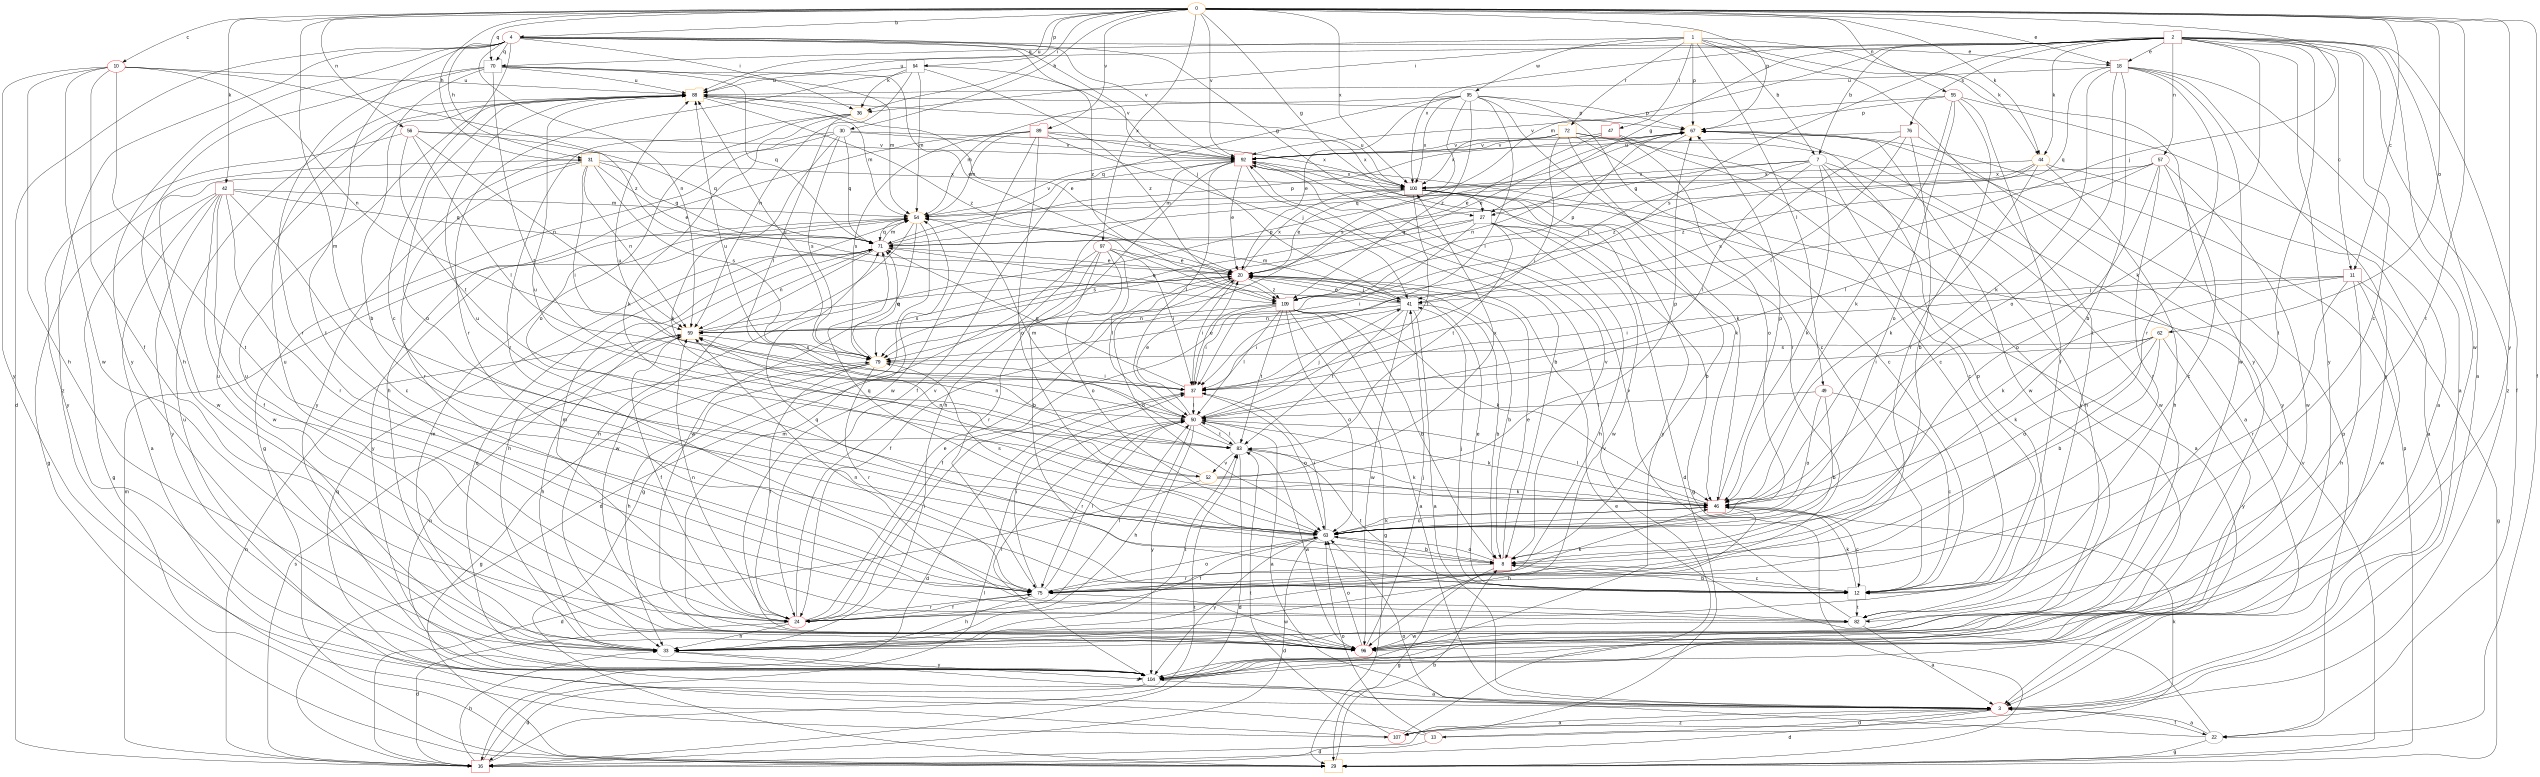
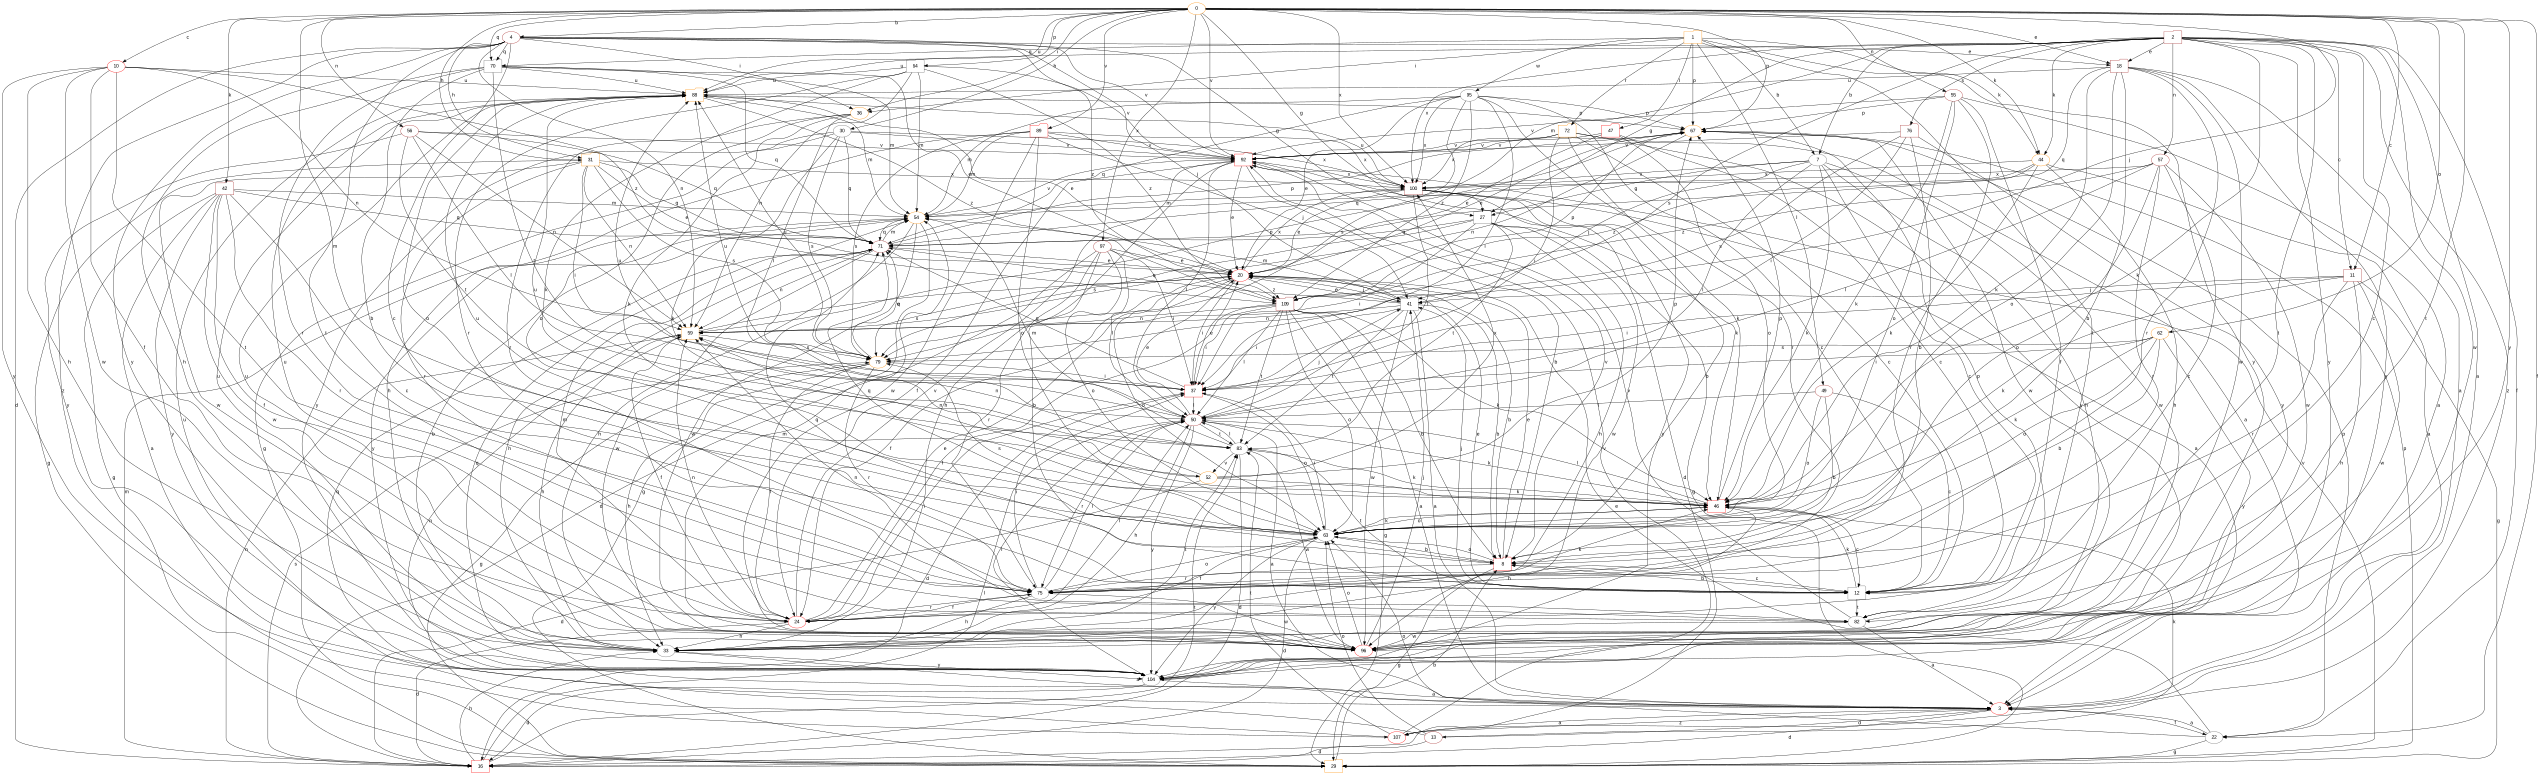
  strict digraph {
    fontname="Liberation Sans"
    node [color=brown fontname="Liberation Sans" shape=ellipse]
    edge [fontname="Liberation Sans"]
    0 [color=darkorange]
    4
    10 [color=red]
    11 [shape=folder]
    18 [shape=folder]
    22 [color=gray40]
    27 [color=gray40 shape=folder]
    30 [color=gray40]
    31 [color=darkorange shape=folder]
    36 [color=darkorange]
    41 [color=gray40 shape=folder]
    42 [shape=folder]
    44 [color=darkorange]
    52 [color=darkorange]
    55
    56
    62 [color=darkorange]
    64 [color=gray40 shape=folder]
    67 [color=darkorange]
    70 [color=gray40 shape=folder]
    82 [color=gray40]
    88 [color=darkorange shape=folder]
    89 [color=red shape=folder]
    92 [color=red shape=folder]
    97
    100 [shape=folder]
    104 [color=gray40]
    12 [color=gray40 shape=folder]
    107 [color=red]
    16 [color=red shape=folder]
    59 [color=darkorange shape=folder]
    109 [shape=folder]
    96 [color=red]
    33 [color=gray40]
    24 [color=red]
    46 [color=red shape=folder]
    29 [color=darkorange shape=folder]
    75 [color=gray40]
    37 [color=red shape=folder]
    3 [color=red]
    8 [color=red shape=folder]
    63 [color=gray40]
    71
    20 [color=red]
    79 [color=darkorange]
    83 [color=gray40]
    50
    54 [color=darkorange]
    1 [color=darkorange shape=folder]
    7 [color=gray40]
    47 [color=red shape=folder]
    49
    72 [color=darkorange shape=folder]
    95 [color=gray40]
    2 [shape=folder]
    57
    76 [shape=folder]
    13
    0 -> 4 [label=b]
    0 -> 10 [label=c]
    0 -> 11 [label=c]
    0 -> 18 [label=e]
    0 -> 22 [label=f]
    0 -> 27 [label=g]
    0 -> 30 [label=h]
    0 -> 31 [label=h]
    0 -> 36 [label=i]
    0 -> 41 [label=j]
    0 -> 42 [label=k]
    0 -> 44 [label=k]
    0 -> 52 [label=m]
    0 -> 55 [label=n]
    0 -> 56 [label=n]
    0 -> 62 [label=o]
    0 -> 64 [label=p]
    0 -> 67 [label=p]
    0 -> 70 [label=q]
    0 -> 82 [label=t]
    0 -> 88 [label=u]
    0 -> 89 [label=v]
    0 -> 92 [label=v]
    0 -> 97 [label=x]
    0 -> 100 [label=x]
    0 -> 104 [label=y]
    4 -> 18 [label=e]
    4 -> 27 [label=g]
    4 -> 31 [label=h]
    4 -> 36 [label=i]
    4 -> 41 [label=j]
    4 -> 70 [label=q]
    4 -> 82 [label=t]
    4 -> 92 [label=v]
    4 -> 104 [label=y]
    4 -> 12 [label=c]
    4 -> 107 [label=z]
    4 -> 16 [label=d]
    4 -> 59 [label=n]
    4 -> 109 [label=z]
    10 -> 82 [label=t]
    10 -> 88 [label=u]
    10 -> 104 [label=y]
    10 -> 59 [label=n]
    10 -> 109 [label=z]
    10 -> 96 [label=w]
    10 -> 33 [label=h]
    10 -> 24 [label=f]
    11 -> 41 [label=j]
    11 -> 96 [label=w]
    11 -> 33 [label=h]
    11 -> 46 [label=k]
    11 -> 29 [label=g]
    11 -> 75 [label=r]
    11 -> 37 [label=i]
    18 -> 88 [label=u]
    18 -> 104 [label=y]
    18 -> 96 [label=w]
    18 -> 46 [label=k]
    18 -> 75 [label=r]
    18 -> 3 [label=a]
    18 -> 8 [label=b]
    18 -> 63 [label=o]
    18 -> 71 [label=q]
    22 -> 67 [label=p]
    22 -> 29 [label=g]
    22 -> 3 [label=a]
    22 -> 63 [label=o]
    22 -> 20 [label=e]
    27 -> 96 [label=w]
    27 -> 33 [label=h]
    27 -> 29 [label=g]
    27 -> 37 [label=i]
    27 -> 71 [label=q]
    27 -> 79 [label=s]
    27 -> 83 [label=t]
    30 -> 92 [label=v]
    30 -> 100 [label=x]
    30 -> 104 [label=y]
    30 -> 46 [label=k]
    30 -> 29 [label=g]
    30 -> 71 [label=q]
    30 -> 79 [label=s]
    31 -> 100 [label=x]
    31 -> 59 [label=n]
    31 -> 96 [label=w]
    31 -> 29 [label=g]
    31 -> 75 [label=r]
    31 -> 37 [label=i]
    31 -> 71 [label=q]
    31 -> 20 [label=e]
    31 -> 79 [label=s]
    36 -> 46 [label=k]
    36 -> 75 [label=r]
    36 -> 63 [label=o]
    36 -> 50 [label=l]
    41 -> 59 [label=n]
    41 -> 96 [label=w]
    41 -> 37 [label=i]
    41 -> 3 [label=a]
    41 -> 8 [label=b]
    41 -> 71 [label=q]
    41 -> 20 [label=e]
    41 -> 83 [label=t]
    41 -> 54 [label=m]
    42 -> 104 [label=y]
    42 -> 12 [label=c]
    42 -> 96 [label=w]
    42 -> 24 [label=f]
    42 -> 29 [label=g]
    42 -> 75 [label=r]
    42 -> 3 [label=a]
    42 -> 71 [label=q]
    42 -> 54 [label=m]
    44 -> 100 [label=x]
    44 -> 109 [label=z]
    44 -> 33 [label=h]
    44 -> 46 [label=k]
    44 -> 3 [label=a]
    44 -> 71 [label=q]
    52 -> 67 [label=p]
    52 -> 88 [label=u]
    52 -> 100 [label=x]
    52 -> 16 [label=d]
    52 -> 59 [label=n]
    52 -> 46 [label=k]
    55 -> 67 [label=p]
    55 -> 92 [label=v]
    55 -> 24 [label=f]
    55 -> 46 [label=k]
    55 -> 75 [label=r]
    55 -> 3 [label=a]
    55 -> 63 [label=o]
    56 -> 92 [label=v]
    56 -> 104 [label=y]
    56 -> 59 [label=n]
    56 -> 71 [label=q]
    56 -> 83 [label=t]
    56 -> 50 [label=l]
    62 -> 104 [label=y]
    62 -> 46 [label=k]
    62 -> 37 [label=i]
    62 -> 8 [label=b]
    62 -> 63 [label=o]
    62 -> 79 [label=s]
    64 -> 88 [label=u]
    64 -> 92 [label=v]
    64 -> 59 [label=n]
    64 -> 109 [label=z]
-   64 -> 36 [label=k]
+   64 -> 46 [label=k]
    64 -> 75 [label=r]
    64 -> 54 [label=m]
    67 -> 92 [label=v]
    67 -> 59 [label=n]
    67 -> 96 [label=w]
    67 -> 20 [label=e]
    70 -> 88 [label=u]
    70 -> 33 [label=h]
    70 -> 75 [label=r]
    70 -> 8 [label=b]
    70 -> 71 [label=q]
    70 -> 20 [label=e]
    70 -> 83 [label=t]
    70 -> 54 [label=m]
    82 -> 67 [label=p]
    82 -> 92 [label=v]
    82 -> 59 [label=n]
    82 -> 96 [label=w]
    82 -> 3 [label=a]
    88 -> 67 [label=p]
    88 -> 109 [label=z]
    88 -> 63 [label=o]
    88 -> 20 [label=e]
    88 -> 54 [label=m]
    89 -> 41 [label=j]
    89 -> 92 [label=v]
    89 -> 100 [label=x]
    89 -> 96 [label=w]
    89 -> 33 [label=h]
    89 -> 63 [label=o]
    89 -> 79 [label=s]
    89 -> 54 [label=m]
    92 -> 100 [label=x]
    92 -> 33 [label=h]
    92 -> 24 [label=f]
    92 -> 46 [label=k]
    92 -> 8 [label=b]
    92 -> 20 [label=e]
    92 -> 50 [label=l]
    97 -> 16 [label=d]
    97 -> 75 [label=r]
    97 -> 37 [label=i]
    97 -> 8 [label=b]
    97 -> 63 [label=o]
    97 -> 20 [label=e]
    97 -> 50 [label=l]
    100 -> 88 [label=u]
    100 -> 104 [label=y]
    100 -> 16 [label=d]
    100 -> 3 [label=a]
    100 -> 8 [label=b]
    100 -> 20 [label=e]
    100 -> 50 [label=l]
    100 -> 54 [label=m]
    104 -> 16 [label=d]
    104 -> 3 [label=a]
    104 -> 71 [label=q]
    104 -> 50 [label=l]
    12 -> 41 [label=j]
    12 -> 82 [label=t]
    12 -> 46 [label=k]
    12 -> 8 [label=b]
    12 -> 71 [label=q]
    12 -> 20 [label=e]
    12 -> 83 [label=t]
    107 -> 88 [label=u]
    107 -> 92 [label=v]
    107 -> 3 [label=a]
    107 -> 83 [label=t]
    16 -> 59 [label=n]
    16 -> 33 [label=h]
    16 -> 79 [label=s]
    16 -> 83 [label=t]
    16 -> 50 [label=l]
    16 -> 54 [label=m]
    59 -> 67 [label=p]
    59 -> 33 [label=h]
    59 -> 24 [label=f]
    59 -> 20 [label=e]
    59 -> 79 [label=s]
    109 -> 67 [label=p]
    109 -> 59 [label=n]
    109 -> 24 [label=f]
    109 -> 46 [label=k]
    109 -> 29 [label=g]
    109 -> 37 [label=i]
    109 -> 3 [label=a]
    109 -> 8 [label=b]
    109 -> 63 [label=o]
    109 -> 83 [label=t]
    109 -> 50 [label=l]
    96 -> 41 [label=j]
    96 -> 88 [label=u]
    96 -> 63 [label=o]
    96 -> 54 [label=m]
    33 -> 88 [label=u]
    33 -> 104 [label=y]
    33 -> 3 [label=a]
    33 -> 83 [label=t]
-   33 -> 54 [label=m]
+   33 -> 54 [label=b]
    24 -> 88 [label=u]
    24 -> 92 [label=v]
    24 -> 16 [label=d]
    24 -> 59 [label=n]
    24 -> 33 [label=h]
    24 -> 75 [label=r]
    24 -> 37 [label=i]
    24 -> 20 [label=e]
    24 -> 50 [label=l]
    24 -> 54 [label=m]
    46 -> 67 [label=p]
    46 -> 12 [label=c]
    46 -> 33 [label=h]
    46 -> 63 [label=o]
    46 -> 50 [label=l]
    29 -> 67 [label=p]
    29 -> 92 [label=v]
    29 -> 8 [label=b]
    75 -> 96 [label=w]
    75 -> 33 [label=h]
    75 -> 24 [label=f]
    75 -> 46 [label=k]
    75 -> 37 [label=i]
    75 -> 63 [label=o]
    75 -> 50 [label=l]
    37 -> 88 [label=u]
    37 -> 16 [label=d]
    37 -> 63 [label=o]
    37 -> 71 [label=q]
    37 -> 20 [label=e]
    37 -> 50 [label=l]
    3 -> 22 [label=f]
    3 -> 107 [label=z]
    3 -> 16 [label=d]
    3 -> 59 [label=n]
    3 -> 13 [label=d]
    8 -> 92 [label=v]
    8 -> 12 [label=c]
    8 -> 29 [label=g]
    8 -> 75 [label=r]
    8 -> 63 [label=o]
    8 -> 20 [label=e]
    63 -> 88 [label=u]
    63 -> 104 [label=y]
    63 -> 16 [label=d]
    63 -> 24 [label=f]
    63 -> 46 [label=k]
    63 -> 37 [label=i]
    63 -> 8 [label=b]
    63 -> 71 [label=q]
    63 -> 79 [label=s]
    71 -> 67 [label=p]
    71 -> 59 [label=n]
    71 -> 96 [label=w]
    71 -> 33 [label=h]
    71 -> 20 [label=e]
    71 -> 54 [label=m]
    20 -> 41 [label=j]
    20 -> 100 [label=x]
    20 -> 109 [label=z]
    20 -> 24 [label=f]
    20 -> 37 [label=i]
    20 -> 8 [label=b]
    20 -> 63 [label=o]
    20 -> 79 [label=s]
    79 -> 88 [label=u]
    79 -> 33 [label=h]
    79 -> 24 [label=f]
    79 -> 29 [label=g]
    79 -> 75 [label=r]
    79 -> 37 [label=i]
    79 -> 71 [label=q]
    83 -> 52 [label=v]
    83 -> 16 [label=d]
    83 -> 59 [label=n]
    83 -> 96 [label=w]
    83 -> 46 [label=k]
    83 -> 50 [label=l]
    83 -> 54 [label=m]
    50 -> 41 [label=j]
    50 -> 88 [label=u]
    50 -> 104 [label=y]
    50 -> 33 [label=h]
    50 -> 46 [label=k]
    50 -> 75 [label=r]
    50 -> 3 [label=a]
    50 -> 20 [label=e]
    50 -> 83 [label=t]
    54 -> 92 [label=v]
    54 -> 104 [label=y]
    54 -> 96 [label=w]
    54 -> 33 [label=h]
    54 -> 29 [label=g]
    54 -> 71 [label=q]
    1 -> 36 [label=i]
    1 -> 44 [label=k]
    1 -> 67 [label=p]
    1 -> 70 [label=q]
    1 -> 82 [label=t]
    1 -> 104 [label=y]
    1 -> 7 [label=b]
    1 -> 47 [label=l]
    1 -> 49 [label=l]
    1 -> 72 [label=r]
    1 -> 95 [label=w]
    7 -> 27 [label=g]
    7 -> 41 [label=j]
    7 -> 100 [label=x]
    7 -> 12 [label=c]
    7 -> 96 [label=w]
    7 -> 33 [label=h]
    7 -> 46 [label=k]
    7 -> 50 [label=l]
    47 -> 92 [label=v]
    47 -> 12 [label=c]
    47 -> 63 [label=o]
    47 -> 20 [label=e]
    49 -> 12 [label=c]
    49 -> 8 [label=b]
    49 -> 63 [label=o]
    49 -> 50 [label=l]
    72 -> 92 [label=v]
    72 -> 100 [label=x]
    72 -> 104 [label=y]
    72 -> 12 [label=c]
    72 -> 46 [label=k]
    72 -> 37 [label=i]
    72 -> 3 [label=a]
    95 -> 67 [label=p]
    95 -> 100 [label=x]
    95 -> 12 [label=c]
    95 -> 109 [label=z]
    95 -> 75 [label=r]
    95 -> 37 [label=i]
    95 -> 71 [label=q]
    95 -> 20 [label=e]
    95 -> 79 [label=s]
    95 -> 54 [label=m]
    2 -> 11 [label=c]
    2 -> 18 [label=e]
    2 -> 22 [label=f]
    2 -> 27 [label=g]
    2 -> 44 [label=k]
    2 -> 82 [label=t]
    2 -> 88 [label=u]
    2 -> 100 [label=x]
    2 -> 104 [label=y]
    2 -> 12 [label=c]
    2 -> 107 [label=z]
    2 -> 96 [label=w]
    2 -> 46 [label=k]
    2 -> 3 [label=a]
    2 -> 79 [label=s]
    2 -> 54 [label=m]
    2 -> 7 [label=b]
    2 -> 57 [label=n]
    2 -> 76 [label=s]
    57 -> 100 [label=x]
    57 -> 12 [label=c]
    57 -> 109 [label=z]
    57 -> 96 [label=w]
    57 -> 75 [label=r]
    57 -> 63 [label=o]
    57 -> 50 [label=l]
-   76 -> 92 [label=u]
+   76 -> 92 [label=v]
    76 -> 104 [label=y]
    76 -> 37 [label=i]
    76 -> 8 [label=b]
    76 -> 79 [label=s]
    13 -> 16 [label=d]
    13 -> 46 [label=k]
    13 -> 63 [label=o]
    13 -> 71 [label=q]
  }
